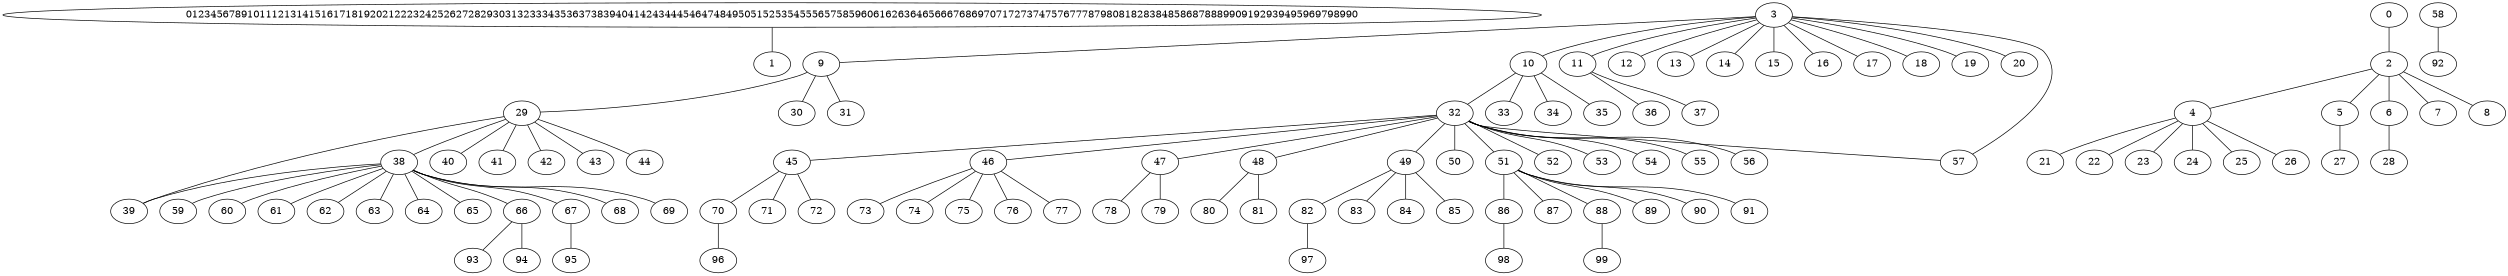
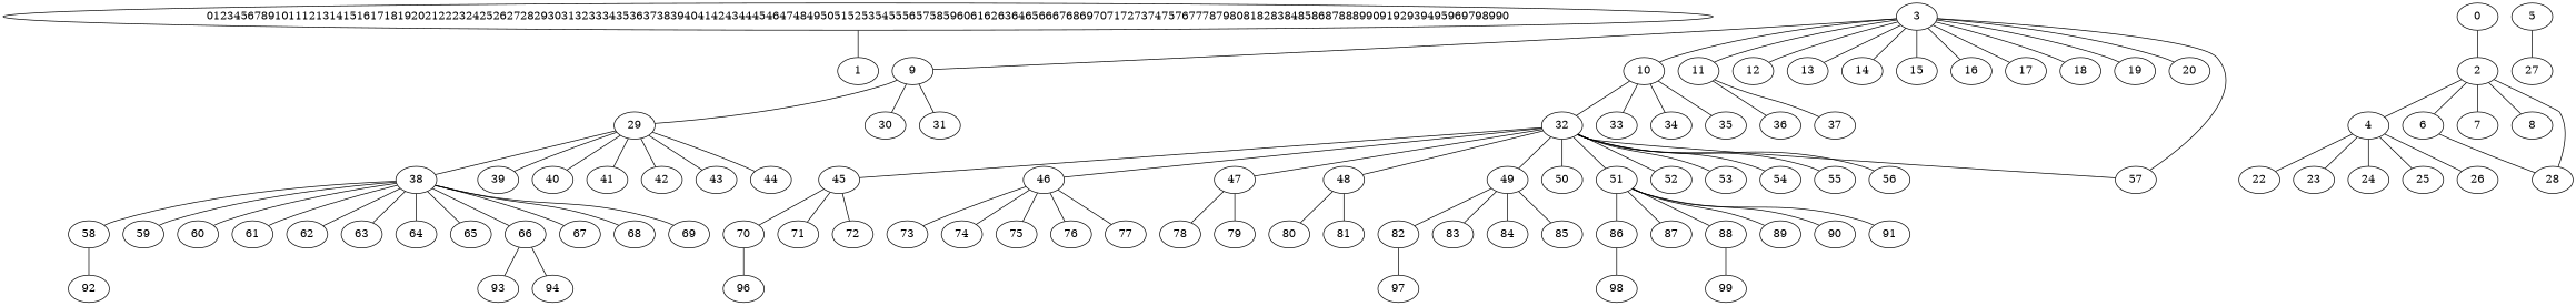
  graph {
    01234567891011121314151617181920212223242526272829303132333435363738394041424344454647484950515253545556575859606162636465666768697071727374757677787980818283848586878889909192939495969798990
    1
    3
    9
    10
    11
    12
    13
    14
    15
    16
    17
    18
    19
    20
    0
    2
    4
    5
    6
    7
    8
-   21
    22
    23
    24
    25
    26
    27
    28
    29
    30
    31
    32
    33
    34
    35
    36
    37
    38
    39
    40
    41
    42
    43
    44
    45
    46
    47
    48
    49
    50
    51
    52
    53
    54
    55
    56
    57
    58
    59
    60
    61
    62
    63
    64
    65
    66
    67
    68
    69
    70
    71
    72
    73
    74
    75
    76
    77
    78
    79
    80
    81
    82
    83
    84
    85
    86
    87
    88
    89
    90
    91
    92
    93
    94
-   95
    96
    97
    98
    99
    01234567891011121314151617181920212223242526272829303132333435363738394041424344454647484950515253545556575859606162636465666768697071727374757677787980818283848586878889909192939495969798990 -- 1
    3 -- 9
    3 -- 10
    3 -- 11
    3 -- 12
    3 -- 13
    3 -- 14
    3 -- 15
    3 -- 16
    3 -- 17
    3 -- 18
    3 -- 19
    3 -- 20
    9 -- 29
    9 -- 30
    9 -- 31
    10 -- 32
    10 -- 33
    10 -- 34
    10 -- 35
    11 -- 36
    11 -- 37
    0 -- 2
    2 -- 4
-   2 -- 5
+   2 -- 28
    2 -- 6
    2 -- 7
    2 -- 8
-   4 -- 21
    4 -- 22
    4 -- 23
    4 -- 24
    4 -- 25
    4 -- 26
    5 -- 27
    6 -- 28
    29 -- 38
    29 -- 39
    29 -- 40
    29 -- 41
    29 -- 42
    29 -- 43
    29 -- 44
    32 -- 45
    32 -- 46
    32 -- 47
    32 -- 48
    32 -- 49
    32 -- 50
    32 -- 51
    32 -- 52
    32 -- 53
    32 -- 54
    32 -- 55
    32 -- 56
    32 -- 57
-   38 -- 39
+   38 -- 58
    38 -- 59
    38 -- 60
    38 -- 61
    38 -- 62
    38 -- 63
    38 -- 64
    38 -- 65
    38 -- 66
    38 -- 67
    38 -- 68
    38 -- 69
    45 -- 70
    45 -- 71
    45 -- 72
    46 -- 73
    46 -- 74
    46 -- 75
    46 -- 76
    46 -- 77
    47 -- 78
    47 -- 79
    48 -- 80
    48 -- 81
    49 -- 82
    49 -- 83
    49 -- 84
    49 -- 85
    51 -- 86
    51 -- 87
    51 -- 88
    51 -- 89
    51 -- 90
    51 -- 91
    57 -- 3
    58 -- 92
    66 -- 93
    66 -- 94
-   67 -- 95
    70 -- 96
    82 -- 97
    86 -- 98
    88 -- 99
  }
